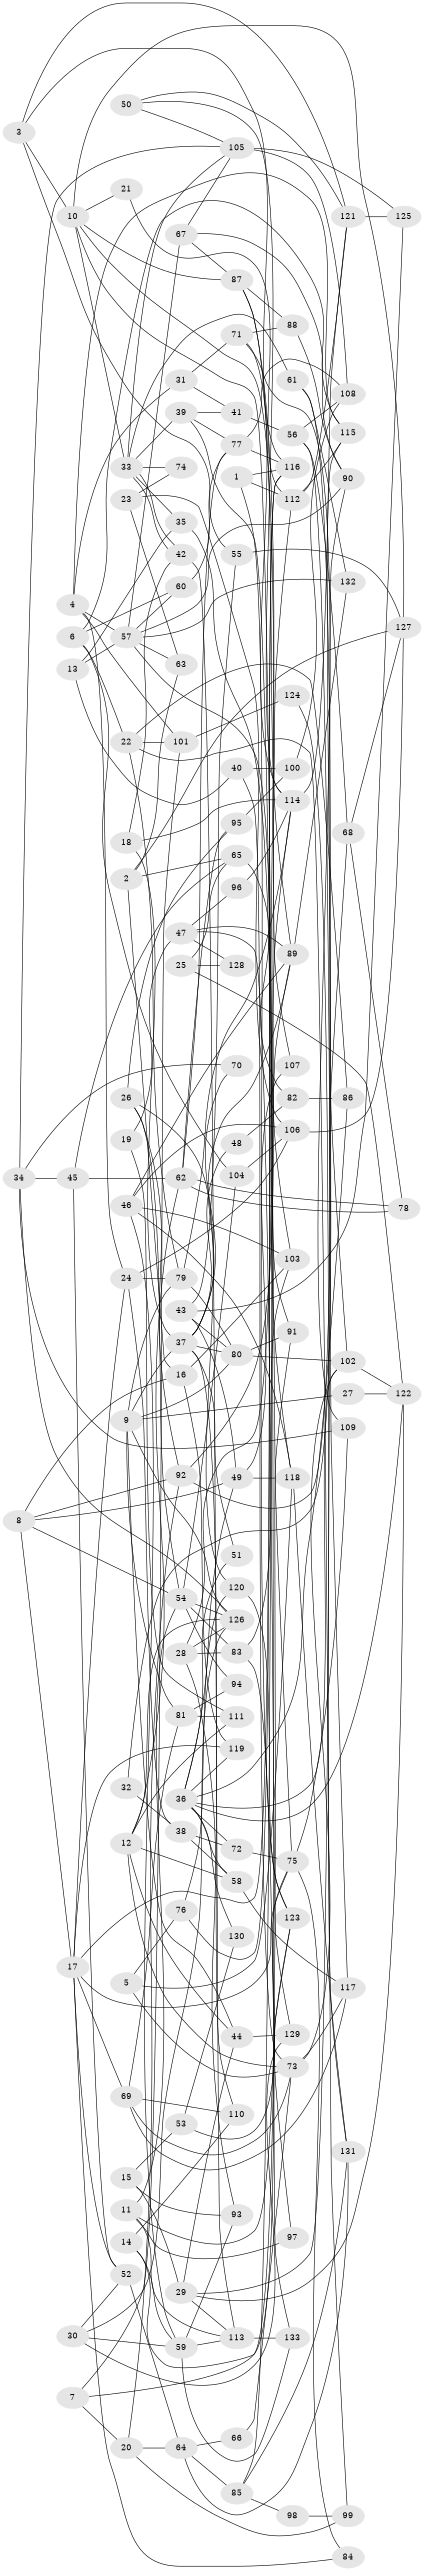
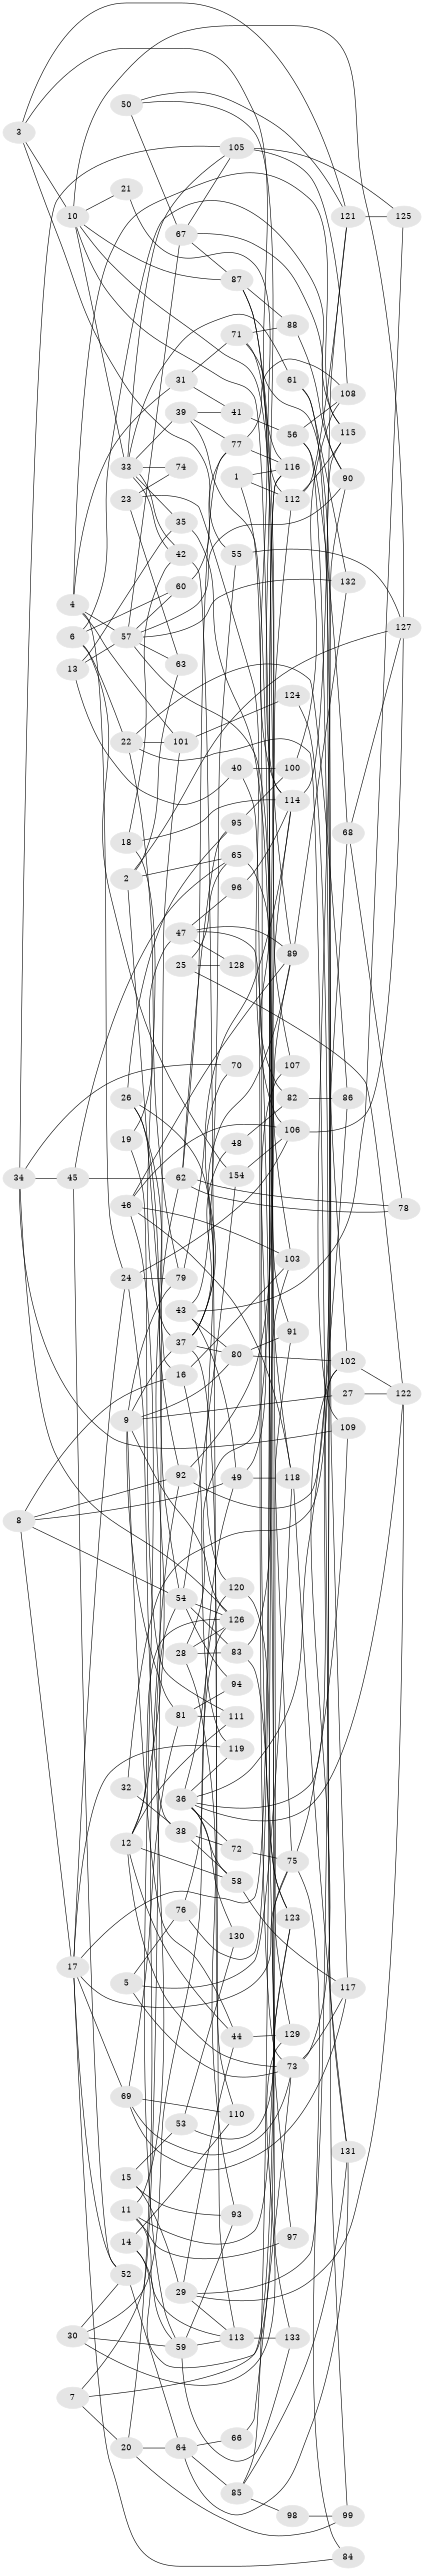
  graph {
    rankdir=LR
    node [color=gray90 style=filled]
    1
    112
    116
    123
    121
    115
    2
    16
    63
    65
    127
    103
    119
    82
    3
    10
    55
    21
    33
    87
    107
    133
    125
    4
    24
    31
    57
    101
    79
    106
    38
    41
    71
    60
    91
    90
    67
    132
    124
    5
    73
    76
    118
    102
    117
    120
    131
    6
    22
-   104
+   104 [label=154]
    99
    86
    77
    7
    20
    92
    64
    8
    17
    49
    54
    52
    69
    75
    84
    126
    83
    94
    114
    9
    27
    37
    44
    80
    81
    122
    110
    70
-   51
    48
    89
    129
    111
    35
    42
    74
    39
    61
    105
    88
    11
    97
    113
    12
    58
    62
    95
    78
    13
    40
    100
    14
    59
    93
    15
    29
    53
    130
    109
    18
    19
    47
    128
    96
    66
    85
    23
    72
    25
    26
    28
    30
    56
    32
    68
    34
    45
    108
    36
    43
    46
    50
    98
    1 -- 112
    1 -- 116
    1 -- 123
    112 -- 121
    112 -- 115
    121 -- 125
    2 -- 16
    2 -- 63
    2 -- 65
    2 -- 127
    16 -- 103
    16 -- 119
    65 -- 82
    82 -- 86
    3 -- 116
    3 -- 121
    3 -- 10
    3 -- 55
    10 -- 127
    10 -- 21
    10 -- 33
    10 -- 87
    10 -- 107
    10 -- 133
    55 -- 127
    21 -- 112
    33 -- 35
    33 -- 42
    33 -- 42
    33 -- 74
    33 -- 39
    33 -- 61
    33 -- 105
    87 -- 103
    87 -- 89
    87 -- 88
    4 -- 115
    4 -- 24
    4 -- 31
    4 -- 57
    4 -- 101
    24 -- 79
    24 -- 106
    24 -- 38
    31 -- 41
    31 -- 71
    57 -- 63
    57 -- 60
    57 -- 91
    57 -- 90
    57 -- 67
    57 -- 132
    101 -- 124
    79 -- 114
-   79 -- 80
    106 -- 127
    38 -- 58
    38 -- 72
    41 -- 56
    71 -- 114
    71 -- 88
    71 -- 109
    60 -- 77
    67 -- 87
    67 -- 90
    67 -- 105
    124 -- 131
    5 -- 73
    5 -- 76
    5 -- 118
    73 -- 102
    73 -- 117
    76 -- 116
    76 -- 120
    118 -- 131
    102 -- 122
    120 -- 123
    6 -- 115
    6 -- 60
    6 -- 22
    6 -- 104
    22 -- 101
    22 -- 79
    22 -- 99
    22 -- 86
    104 -- 106
    77 -- 116
    77 -- 108
    7 -- 101
    7 -- 91
    7 -- 20
    20 -- 99
    20 -- 92
    20 -- 64
    92 -- 115
    92 -- 114
    64 -- 131
    64 -- 66
    64 -- 85
    8 -- 16
    8 -- 92
    8 -- 17
    8 -- 49
    8 -- 54
    17 -- 116
    17 -- 119
    17 -- 24
    17 -- 52
    17 -- 69
    17 -- 75
    17 -- 84
    49 -- 107
    49 -- 118
    54 -- 104
    54 -- 126
    54 -- 83
    54 -- 94
    52 -- 64
    69 -- 73
    69 -- 117
    69 -- 81
    69 -- 110
    75 -- 84
    75 -- 109
    83 -- 103
    83 -- 97
    114 -- 121
    9 -- 79
    9 -- 126
    9 -- 27
    9 -- 37
    9 -- 44
    9 -- 80
    9 -- 81
    27 -- 122
    37 -- 80
    37 -- 110
    37 -- 70
-   37 -- 51
    37 -- 48
    37 -- 89
    44 -- 129
    80 -- 91
    80 -- 102
    81 -- 94
    81 -- 111
    48 -- 82
    89 -- 132
    35 -- 118
    42 -- 113
    39 -- 41
    39 -- 77
    39 -- 75
    61 -- 132
    61 -- 102
    105 -- 125
    105 -- 108
    88 -- 90
    11 -- 123
    11 -- 54
    11 -- 97
    11 -- 113
    113 -- 133
    12 -- 73
    12 -- 126
    12 -- 44
    12 -- 111
    12 -- 58
    12 -- 62
    58 -- 117
    62 -- 77
    62 -- 95
    62 -- 78
    62 -- 78
    95 -- 100
    13 -- 57
    13 -- 35
    13 -- 40
    40 -- 73
    40 -- 100
    100 -- 108
    14 -- 123
    14 -- 110
    14 -- 59
    59 -- 133
    59 -- 113
    59 -- 93
    15 -- 93
    15 -- 29
    15 -- 53
    29 -- 90
    29 -- 44
    29 -- 122
    29 -- 113
    53 -- 75
    53 -- 130
    18 -- 114
    18 -- 37
    18 -- 42
    19 -- 111
    19 -- 47
    47 -- 89
    47 -- 129
    47 -- 128
    47 -- 96
    96 -- 114
    66 -- 73
    85 -- 112
    85 -- 131
    85 -- 98
    23 -- 63
    23 -- 106
    23 -- 74
    72 -- 75
    25 -- 65
    25 -- 122
    25 -- 128
    26 -- 120
    26 -- 92
    26 -- 54
    26 -- 95
    28 -- 126
    28 -- 83
    28 -- 89
    28 -- 93
    30 -- 52
    30 -- 126
    30 -- 129
    30 -- 59
    56 -- 117
    56 -- 68
    56 -- 108
    32 -- 38
    32 -- 68
    68 -- 127
    68 -- 78
    34 -- 126
    34 -- 70
    34 -- 105
    34 -- 109
    34 -- 45
    45 -- 65
    45 -- 52
    45 -- 62
    36 -- 119
    36 -- 102
    36 -- 86
    36 -- 49
    36 -- 122
-   36 -- 51
    36 -- 58
    36 -- 130
    36 -- 72
    43 -- 55
    43 -- 125
    43 -- 49
    43 -- 80
    46 -- 103
    46 -- 106
    46 -- 118
    46 -- 89
    46 -- 59
    50 -- 121
-   50 -- 105
+   50 -- 67
    50 -- 114
    98 -- 99
  }
